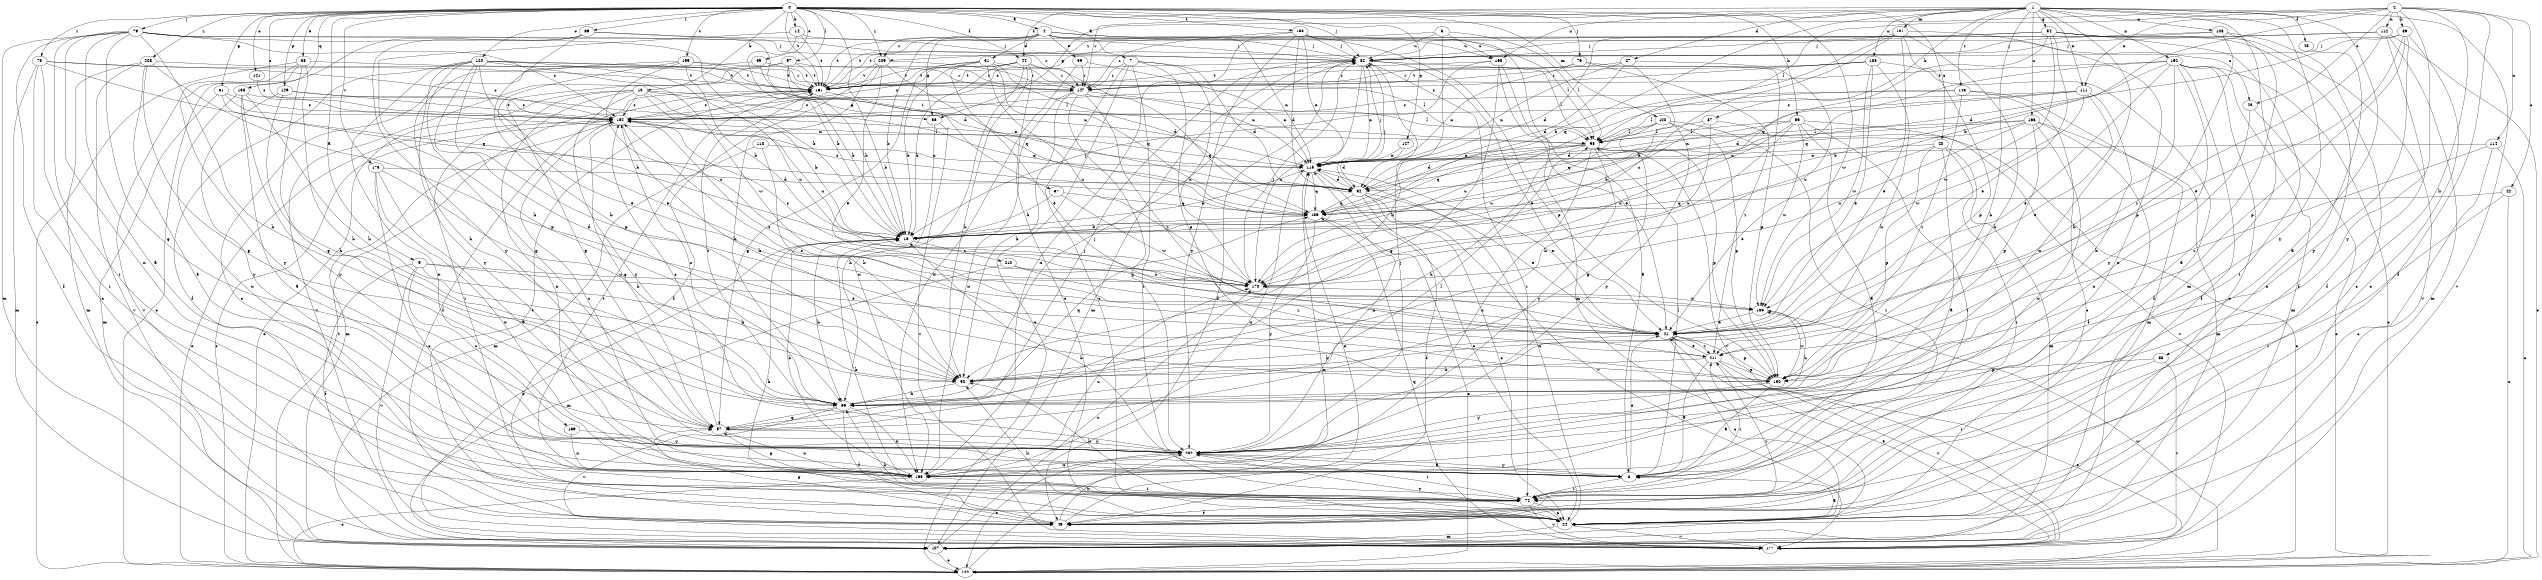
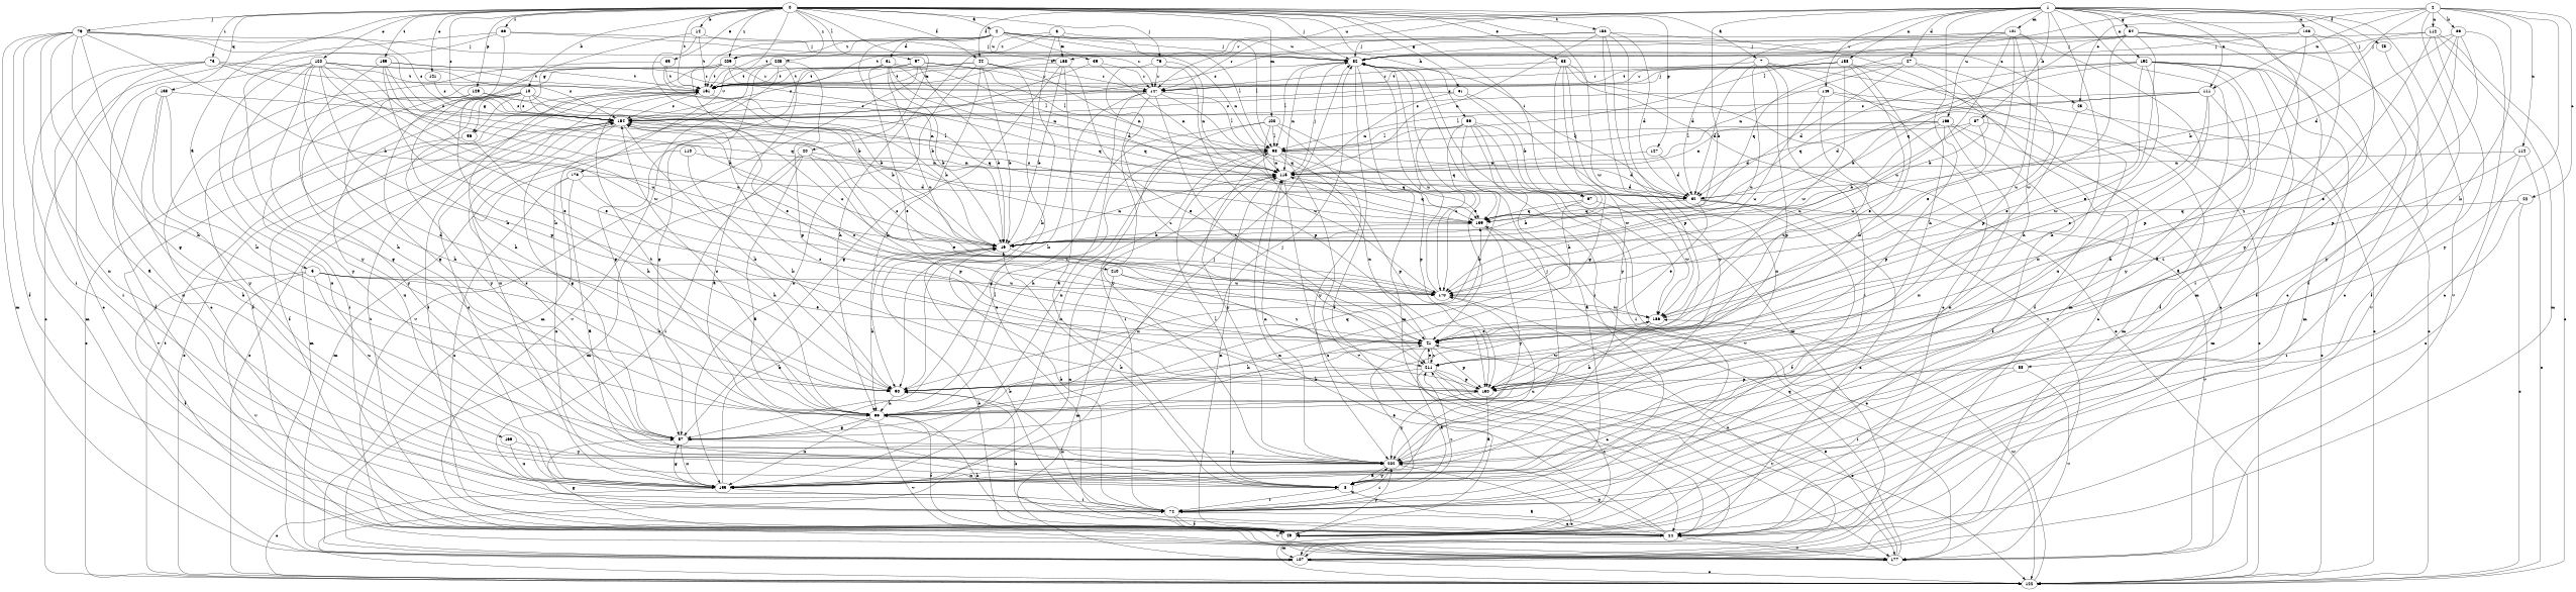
  strict digraph {
    0
    4
    5
    7
    10
    14
    20
    35
    38
    44
    51
    59
    67
    69
    73
    76
    79
    82
    97
    100
    120
    121
    127
    129
    138
    154
    158
    159
    161
    173
    186
    208
    209
    16
    168
    23
    56
    98
    115
    31
    39
    177
    49
    90
    41
    169
    170
    147
    24
    32
    74
    122
    130
    195
    202
    139
    8
    107
    66
    57
    211
    1
    27
    48
    54
    87
    101
    108
    111
    143
    166
    188
    192
    210
    110
    2
    22
    88
    89
    112
    114
    3
    0 -> 4 [label=a]
    0 -> 5 [label=a]
    0 -> 7 [label=a]
    0 -> 10 [label=b]
    0 -> 14 [label=b]
    0 -> 20 [label=c]
    0 -> 35 [label=e]
    0 -> 38 [label=e]
    0 -> 44 [label=f]
    0 -> 51 [label=g]
    0 -> 59 [label=h]
    0 -> 67 [label=i]
    0 -> 69 [label=i]
    0 -> 73 [label=i]
    0 -> 76 [label=j]
    0 -> 79 [label=j]
    0 -> 82 [label=j]
    0 -> 97 [label=l]
    0 -> 100 [label=m]
    0 -> 120 [label=o]
    0 -> 121 [label=o]
    0 -> 127 [label=p]
    0 -> 129 [label=p]
    0 -> 138 [label=q]
    0 -> 154 [label=s]
    0 -> 158 [label=t]
    0 -> 159 [label=t]
    0 -> 161 [label=t]
    0 -> 173 [label=v]
    0 -> 186 [label=w]
    0 -> 208 [label=z]
    0 -> 209 [label=z]
    4 -> 82 [label=j]
    4 -> 161 [label=t]
    4 -> 209 [label=z]
    4 -> 16 [label=b]
    4 -> 168 [label=u]
    4 -> 23 [label=c]
    4 -> 56 [label=g]
    4 -> 98 [label=l]
    4 -> 115 [label=n]
    4 -> 31 [label=d]
    4 -> 39 [label=e]
    5 -> 177 [label=v]
    5 -> 49 [label=f]
    5 -> 90 [label=k]
    5 -> 41 [label=e]
    5 -> 169 [label=u]
    5 -> 170 [label=u]
    7 -> 170 [label=u]
    7 -> 147 [label=r]
    7 -> 24 [label=c]
    7 -> 32 [label=d]
    7 -> 74 [label=i]
    7 -> 122 [label=o]
    7 -> 130 [label=p]
    10 -> 154 [label=s]
    10 -> 16 [label=b]
    10 -> 56 [label=g]
    10 -> 170 [label=u]
    10 -> 74 [label=i]
    10 -> 122 [label=o]
    10 -> 195 [label=x]
    10 -> 202 [label=y]
    10 -> 139 [label=q]
    14 -> 82 [label=j]
    14 -> 161 [label=t]
    14 -> 16 [label=b]
    14 -> 90 [label=k]
    20 -> 115 [label=n]
    20 -> 41 [label=e]
    20 -> 74 [label=i]
    20 -> 130 [label=p]
    20 -> 8 [label=a]
    20 -> 107 [label=m]
    35 -> 161 [label=t]
    35 -> 16 [label=b]
    35 -> 24 [label=c]
    38 -> 177 [label=v]
    38 -> 147 [label=r]
    38 -> 122 [label=o]
    38 -> 202 [label=y]
    38 -> 66 [label=h]
    38 -> 57 [label=g]
    44 -> 154 [label=s]
    44 -> 161 [label=t]
    44 -> 16 [label=b]
    44 -> 115 [label=n]
    44 -> 90 [label=k]
    44 -> 147 [label=r]
    44 -> 24 [label=c]
    44 -> 195 [label=x]
    51 -> 154 [label=s]
-   51 -> 16 [label=b]
+   51 -> 67 [label=b]
    51 -> 115 [label=n]
    51 -> 107 [label=m]
    59 -> 186 [label=w]
    59 -> 98 [label=l]
    59 -> 177 [label=v]
    59 -> 90 [label=k]
    59 -> 170 [label=u]
    59 -> 74 [label=i]
    59 -> 139 [label=q]
    59 -> 8 [label=a]
    67 -> 186 [label=w]
    67 -> 16 [label=b]
    67 -> 139 [label=q]
    69 -> 82 [label=j]
    69 -> 90 [label=k]
    69 -> 147 [label=r]
    69 -> 122 [label=o]
    69 -> 202 [label=y]
    73 -> 154 [label=s]
    73 -> 161 [label=t]
    73 -> 24 [label=c]
    73 -> 74 [label=i]
    73 -> 139 [label=q]
    73 -> 107 [label=m]
    76 -> 115 [label=n]
    76 -> 147 [label=r]
    76 -> 130 [label=p]
    76 -> 211 [label=z]
    79 -> 82 [label=j]
    79 -> 154 [label=s]
    79 -> 16 [label=b]
    79 -> 49 [label=f]
    79 -> 32 [label=d]
    79 -> 74 [label=i]
    79 -> 195 [label=x]
    79 -> 8 [label=a]
    79 -> 107 [label=m]
    79 -> 66 [label=h]
    79 -> 57 [label=g]
    82 -> 161 [label=t]
    82 -> 98 [label=l]
    82 -> 115 [label=n]
    82 -> 49 [label=f]
    82 -> 41 [label=e]
    82 -> 170 [label=u]
    82 -> 74 [label=i]
    82 -> 107 [label=m]
    97 -> 161 [label=t]
    97 -> 16 [label=b]
    97 -> 98 [label=l]
    97 -> 177 [label=v]
    97 -> 147 [label=r]
    97 -> 57 [label=g]
    100 -> 98 [label=l]
    100 -> 170 [label=u]
    100 -> 74 [label=i]
    100 -> 130 [label=p]
    100 -> 202 [label=y]
    100 -> 57 [label=g]
    120 -> 161 [label=t]
    120 -> 186 [label=w]
    120 -> 115 [label=n]
    120 -> 49 [label=f]
    120 -> 90 [label=d]
    120 -> 41 [label=e]
    120 -> 170 [label=u]
    120 -> 130 [label=p]
    120 -> 195 [label=x]
    120 -> 202 [label=y]
    120 -> 57 [label=g]
    121 -> 154 [label=s]
    127 -> 115 [label=n]
    127 -> 32 [label=d]
    129 -> 154 [label=s]
    129 -> 115 [label=n]
    129 -> 202 [label=y]
    129 -> 66 [label=h]
    138 -> 154 [label=s]
    138 -> 90 [label=k]
    138 -> 195 [label=x]
    138 -> 202 [label=y]
-   138 -> 8 [label=a]
+   138 -> 8 [label=b]
    154 -> 98 [label=l]
    154 -> 90 [label=k]
    154 -> 122 [label=o]
    154 -> 107 [label=m]
    154 -> 57 [label=g]
    158 -> 82 [label=j]
    158 -> 115 [label=n]
    158 -> 147 [label=r]
    158 -> 32 [label=d]
    158 -> 130 [label=p]
    158 -> 195 [label=x]
    158 -> 202 [label=y]
    158 -> 107 [label=m]
    159 -> 161 [label=t]
    159 -> 16 [label=b]
    159 -> 41 [label=e]
    159 -> 170 [label=u]
    159 -> 147 [label=r]
    159 -> 66 [label=h]
    161 -> 154 [label=s]
    161 -> 16 [label=b]
    161 -> 49 [label=f]
    173 -> 24 [label=c]
    173 -> 32 [label=d]
    173 -> 195 [label=x]
    173 -> 8 [label=a]
    173 -> 66 [label=h]
    186 -> 41 [label=e]
    186 -> 66 [label=h]
    208 -> 161 [label=t]
    208 -> 177 [label=v]
    208 -> 130 [label=p]
    208 -> 8 [label=a]
    208 -> 107 [label=m]
    208 -> 57 [label=g]
    209 -> 161 [label=t]
    209 -> 49 [label=f]
    209 -> 41 [label=e]
    209 -> 147 [label=r]
    209 -> 139 [label=q]
    209 -> 66 [label=h]
    16 -> 115 [label=n]
    16 -> 66 [label=h]
    16 -> 210 [label=z]
    168 -> 161 [label=t]
-   168 -> 16 [label=j]
+   168 -> 16 [label=b]
    168 -> 41 [label=e]
    168 -> 8 [label=a]
    168 -> 57 [label=g]
    23 -> 122 [label=o]
    23 -> 195 [label=x]
    56 -> 177 [label=v]
    56 -> 66 [label=h]
    98 -> 115 [label=n]
    98 -> 177 [label=v]
    98 -> 32 [label=d]
    98 -> 130 [label=p]
    98 -> 195 [label=x]
    98 -> 202 [label=y]
    98 -> 139 [label=q]
    98 -> 66 [label=h]
    115 -> 82 [label=j]
    115 -> 24 [label=c]
    115 -> 32 [label=d]
    115 -> 195 [label=x]
    115 -> 139 [label=q]
    31 -> 161 [label=t]
    31 -> 16 [label=b]
    31 -> 98 [label=l]
    31 -> 41 [label=e]
    31 -> 170 [label=u]
    31 -> 32 [label=d]
    31 -> 139 [label=q]
    31 -> 57 [label=g]
    39 -> 115 [label=n]
    39 -> 147 [label=r]
    39 -> 195 [label=x]
    177 -> 16 [label=b]
    177 -> 41 [label=e]
    177 -> 139 [label=q]
    49 -> 161 [label=t]
    49 -> 115 [label=n]
    49 -> 202 [label=y]
    49 -> 57 [label=g]
    49 -> 211 [label=z]
    90 -> 66 [label=h]
    41 -> 154 [label=s]
    41 -> 115 [label=n]
    41 -> 90 [label=k]
    41 -> 24 [label=c]
    41 -> 130 [label=p]
    41 -> 211 [label=z]
    169 -> 195 [label=x]
    169 -> 202 [label=y]
    170 -> 82 [label=j]
    170 -> 154 [label=s]
    170 -> 186 [label=w]
    147 -> 154 [label=s]
    147 -> 98 [label=l]
    147 -> 90 [label=k]
    147 -> 195 [label=x]
    147 -> 202 [label=y]
    147 -> 139 [label=q]
    147 -> 211 [label=z]
    24 -> 16 [label=b]
    24 -> 115 [label=n]
    24 -> 177 [label=v]
    24 -> 90 [label=k]
    24 -> 202 [label=y]
    24 -> 8 [label=a]
    24 -> 107 [label=m]
    24 -> 66 [label=h]
    32 -> 82 [label=j]
    32 -> 154 [label=s]
    32 -> 177 [label=v]
    32 -> 49 [label=f]
    32 -> 41 [label=e]
    32 -> 24 [label=c]
    32 -> 139 [label=q]
    74 -> 161 [label=t]
    74 -> 16 [label=b]
    74 -> 177 [label=v]
    74 -> 49 [label=f]
    74 -> 90 [label=k]
    74 -> 24 [label=c]
    74 -> 211 [label=z]
    122 -> 154 [label=s]
    122 -> 161 [label=t]
    122 -> 186 [label=w]
    122 -> 115 [label=n]
    130 -> 154 [label=s]
    130 -> 186 [label=w]
    130 -> 202 [label=y]
    130 -> 8 [label=a]
    195 -> 154 [label=s]
    195 -> 16 [label=b]
    195 -> 170 [label=u]
    195 -> 74 [label=i]
    195 -> 122 [label=o]
    195 -> 57 [label=g]
    202 -> 82 [label=j]
    202 -> 115 [label=n]
    202 -> 74 [label=i]
    202 -> 122 [label=o]
    202 -> 195 [label=x]
    202 -> 8 [label=a]
    139 -> 16 [label=b]
    139 -> 122 [label=o]
    139 -> 202 [label=y]
    8 -> 16 [label=b]
    8 -> 98 [label=l]
    8 -> 41 [label=e]
    8 -> 74 [label=i]
    8 -> 202 [label=y]
    107 -> 170 [label=u]
    107 -> 122 [label=o]
    66 -> 82 [label=j]
    66 -> 154 [label=s]
    66 -> 161 [label=t]
    66 -> 177 [label=v]
    66 -> 49 [label=f]
    66 -> 195 [label=x]
    66 -> 139 [label=q]
    66 -> 57 [label=g]
    57 -> 82 [label=j]
    57 -> 154 [label=s]
    57 -> 98 [label=l]
    57 -> 195 [label=x]
    57 -> 202 [label=y]
    211 -> 177 [label=v]
    211 -> 90 [label=k]
    211 -> 41 [label=e]
    211 -> 122 [label=o]
    211 -> 130 [label=p]
    211 -> 8 [label=a]
    1 -> 44 [label=f]
    1 -> 16 [label=b]
    1 -> 168 [label=u]
    1 -> 177 [label=v]
    1 -> 147 [label=r]
    1 -> 195 [label=x]
    1 -> 202 [label=y]
    1 -> 8 [label=a]
    1 -> 107 [label=m]
    1 -> 66 [label=h]
    1 -> 27 [label=d]
    1 -> 48 [label=f]
    1 -> 54 [label=g]
    1 -> 87 [label=k]
    1 -> 101 [label=m]
    1 -> 108 [label=n]
    1 -> 111 [label=n]
    1 -> 143 [label=r]
    1 -> 166 [label=u]
    1 -> 188 [label=x]
    1 -> 192 [label=x]
    27 -> 16 [label=b]
    27 -> 115 [label=n]
    27 -> 170 [label=u]
-   27 -> 147 [label=r]
+   27 -> 147 [label=j]
    27 -> 32 [label=d]
    48 -> 24 [label=c]
    54 -> 82 [label=j]
    54 -> 154 [label=s]
    54 -> 186 [label=w]
    54 -> 177 [label=v]
    54 -> 49 [label=f]
    54 -> 41 [label=e]
    54 -> 74 [label=i]
    54 -> 139 [label=q]
    87 -> 16 [label=b]
    87 -> 98 [label=l]
    87 -> 170 [label=u]
    87 -> 122 [label=o]
    101 -> 82 [label=j]
    101 -> 41 [label=e]
    101 -> 170 [label=u]
    101 -> 32 [label=d]
    101 -> 130 [label=p]
    101 -> 195 [label=x]
    101 -> 139 [label=q]
    101 -> 66 [label=h]
    108 -> 82 [label=j]
    108 -> 161 [label=t]
    108 -> 24 [label=c]
    108 -> 130 [label=p]
    108 -> 8 [label=a]
    111 -> 154 [label=s]
    111 -> 186 [label=w]
    111 -> 98 [label=l]
    111 -> 41 [label=e]
    111 -> 32 [label=d]
    111 -> 66 [label=h]
    143 -> 154 [label=s]
    143 -> 170 [label=u]
    143 -> 24 [label=c]
    143 -> 107 [label=m]
    143 -> 211 [label=z]
    166 -> 98 [label=l]
    166 -> 115 [label=n]
    166 -> 49 [label=f]
    166 -> 170 [label=u]
    166 -> 32 [label=d]
    166 -> 130 [label=p]
    166 -> 195 [label=x]
    166 -> 107 [label=m]
    188 -> 154 [label=s]
    188 -> 161 [label=t]
    188 -> 186 [label=w]
    188 -> 49 [label=f]
    188 -> 90 [label=k]
    188 -> 41 [label=e]
    188 -> 147 [label=r]
    192 -> 161 [label=t]
    192 -> 16 [label=b]
    192 -> 49 [label=f]
    192 -> 90 [label=k]
    192 -> 41 [label=e]
    192 -> 24 [label=c]
    192 -> 122 [label=o]
    192 -> 202 [label=y]
    192 -> 139 [label=q]
    192 -> 107 [label=m]
    210 -> 170 [label=u]
    210 -> 107 [label=m]
    210 -> 211 [label=z]
    110 -> 115 [label=n]
    110 -> 90 [label=k]
    110 -> 107 [label=m]
    2 -> 16 [label=b]
    2 -> 23 [label=c]
-   2 -> 56 [label=g]
    2 -> 98 [label=l]
    2 -> 49 [label=f]
    2 -> 202 [label=y]
    2 -> 111 [label=n]
    2 -> 22 [label=c]
    2 -> 88 [label=k]
    2 -> 89 [label=k]
    2 -> 112 [label=n]
    2 -> 114 [label=n]
    22 -> 74 [label=i]
    22 -> 122 [label=o]
    22 -> 139 [label=q]
    88 -> 177 [label=v]
    88 -> 74 [label=i]
    88 -> 130 [label=p]
    89 -> 82 [label=j]
    89 -> 41 [label=e]
    89 -> 24 [label=c]
    89 -> 32 [label=d]
    89 -> 130 [label=p]
    89 -> 202 [label=y]
    112 -> 82 [label=j]
    112 -> 161 [label=t]
    112 -> 49 [label=f]
    112 -> 122 [label=o]
    112 -> 107 [label=m]
    112 -> 211 [label=z]
    114 -> 115 [label=n]
    114 -> 24 [label=c]
    114 -> 122 [label=o]
    114 -> 211 [label=z]
    3 -> 82 [label=u]
    3 -> 209 [label=z]
    3 -> 168 [label=u]
    3 -> 98 [label=l]
    3 -> 90 [label=k]
+   3 -> 66 [label=h]
  }
